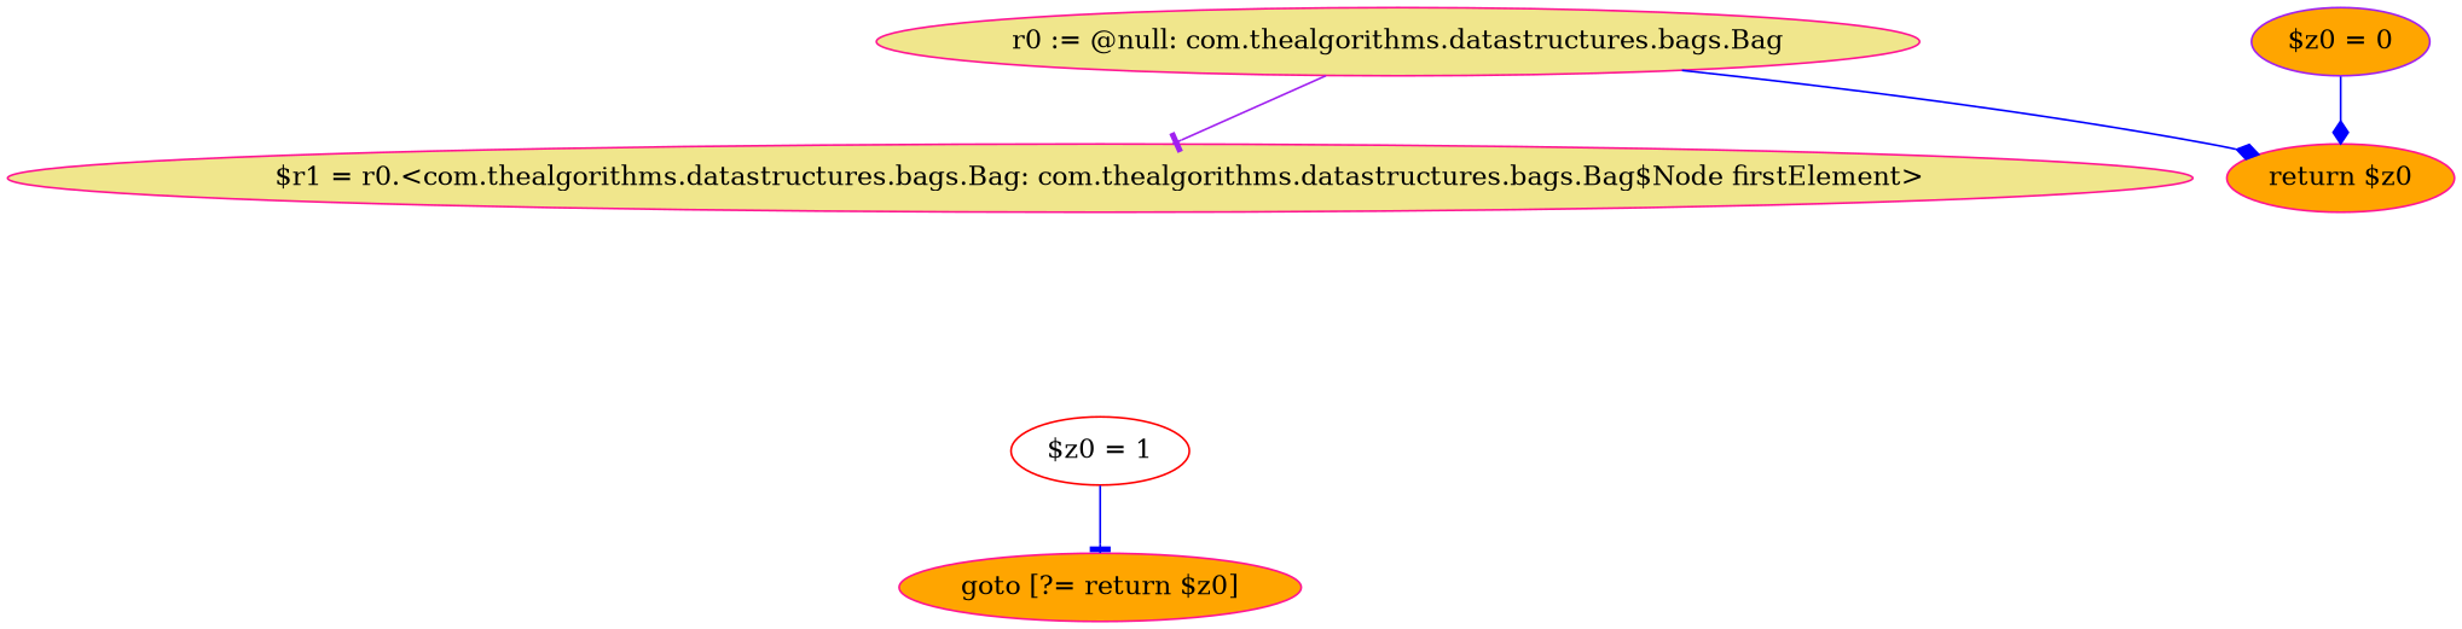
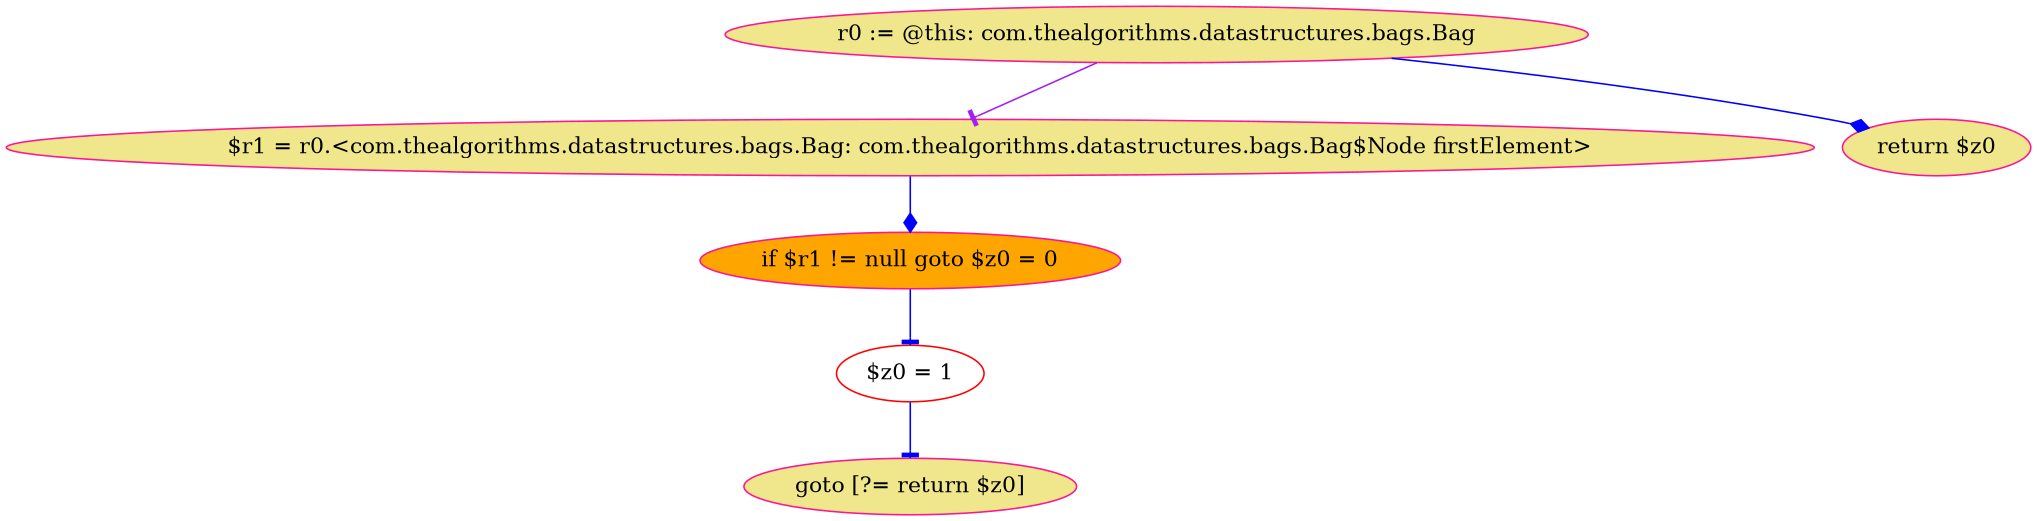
  digraph {
    fontname="DejaVu Serif"
    node [color=deeppink fillcolor=khaki fontname="DejaVu Serif" style=filled]
    edge [arrowhead=tee color=blue fontname="DejaVu Serif"]
-   "r0 := @this: com.thealgorithms.datastructures.bags.Bag" [label="r0 := @null: com.thealgorithms.datastructures.bags.Bag"]
+   "r0 := @this: com.thealgorithms.datastructures.bags.Bag"
    "$r1 = r0.<com.thealgorithms.datastructures.bags.Bag: com.thealgorithms.datastructures.bags.Bag$Node firstElement>"
-   "return $z0" [fillcolor=orange]
+   "return $z0"
+   "if $r1 != null goto $z0 = 0" [fillcolor=orange]
    "$z0 = 1" [color=red fillcolor=white]
-   "goto [?= return $z0]" [fillcolor=orange]
-   "$z0 = 0" [color=purple fillcolor=orange]
+   "goto [?= return $z0]"
    "r0 := @this: com.thealgorithms.datastructures.bags.Bag" -> "$r1 = r0.<com.thealgorithms.datastructures.bags.Bag: com.thealgorithms.datastructures.bags.Bag$Node firstElement>" [color=purple]
    "r0 := @this: com.thealgorithms.datastructures.bags.Bag" -> "return $z0" [arrowhead=diamond]
+   "$r1 = r0.<com.thealgorithms.datastructures.bags.Bag: com.thealgorithms.datastructures.bags.Bag$Node firstElement>" -> "if $r1 != null goto $z0 = 0" [arrowhead=diamond]
+   "if $r1 != null goto $z0 = 0" -> "$z0 = 1"
    "$z0 = 1" -> "goto [?= return $z0]"
-   "$z0 = 0" -> "return $z0" [arrowhead=diamond]
  }
